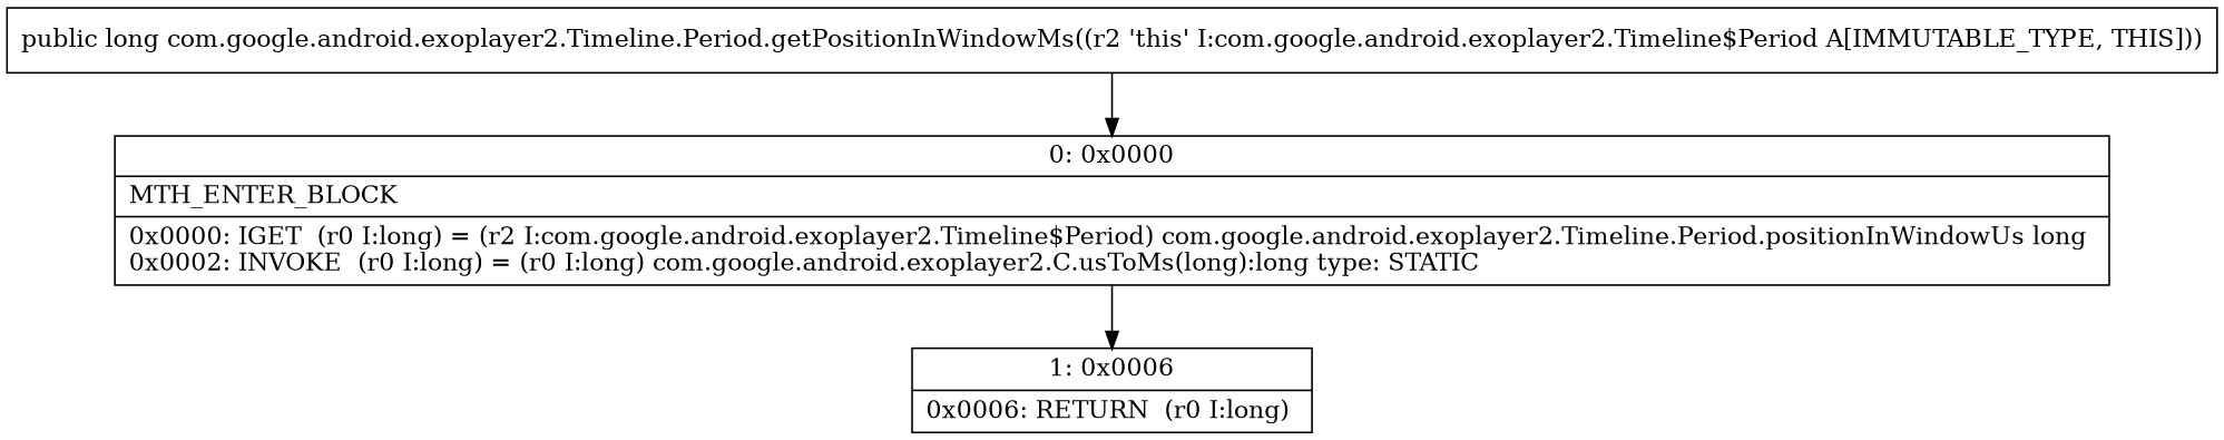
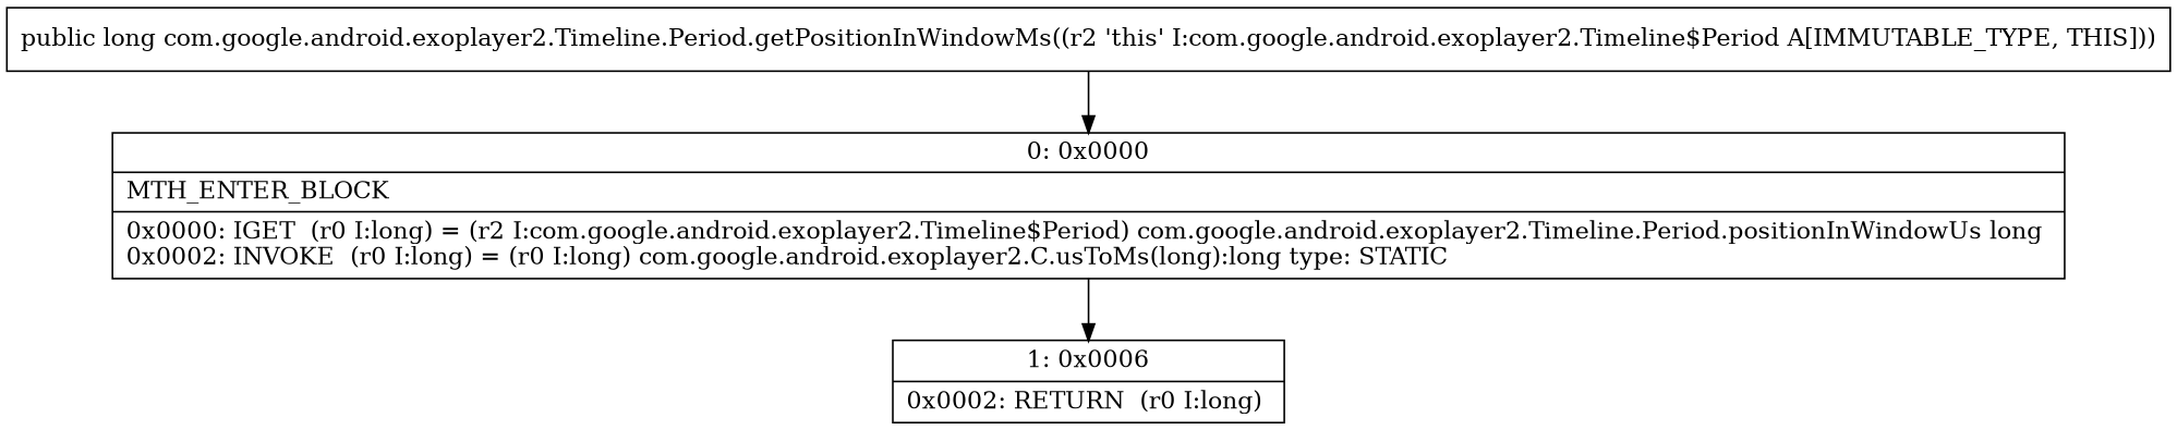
  digraph {
    node [shape=record]
    n1 [label="{0\:\ 0x0000|MTH_ENTER_BLOCK\l|0x0000: IGET  (r0 I:long) = (r2 I:com.google.android.exoplayer2.Timeline$Period) com.google.android.exoplayer2.Timeline.Period.positionInWindowUs long \l0x0002: INVOKE  (r0 I:long) = (r0 I:long) com.google.android.exoplayer2.C.usToMs(long):long type: STATIC \l}"]
-   n2 [label="{1\:\ 0x0006|0x0006: RETURN  (r0 I:long) \l}"]
+   n2 [label="{1\:\ 0x0006|0x0002: RETURN  (r0 I:long) \l}"]
    n3 [label="{public long com.google.android.exoplayer2.Timeline.Period.getPositionInWindowMs((r2 'this' I:com.google.android.exoplayer2.Timeline$Period A[IMMUTABLE_TYPE, THIS])) }"]
    n1 -> n2
    n3 -> n1
  }
